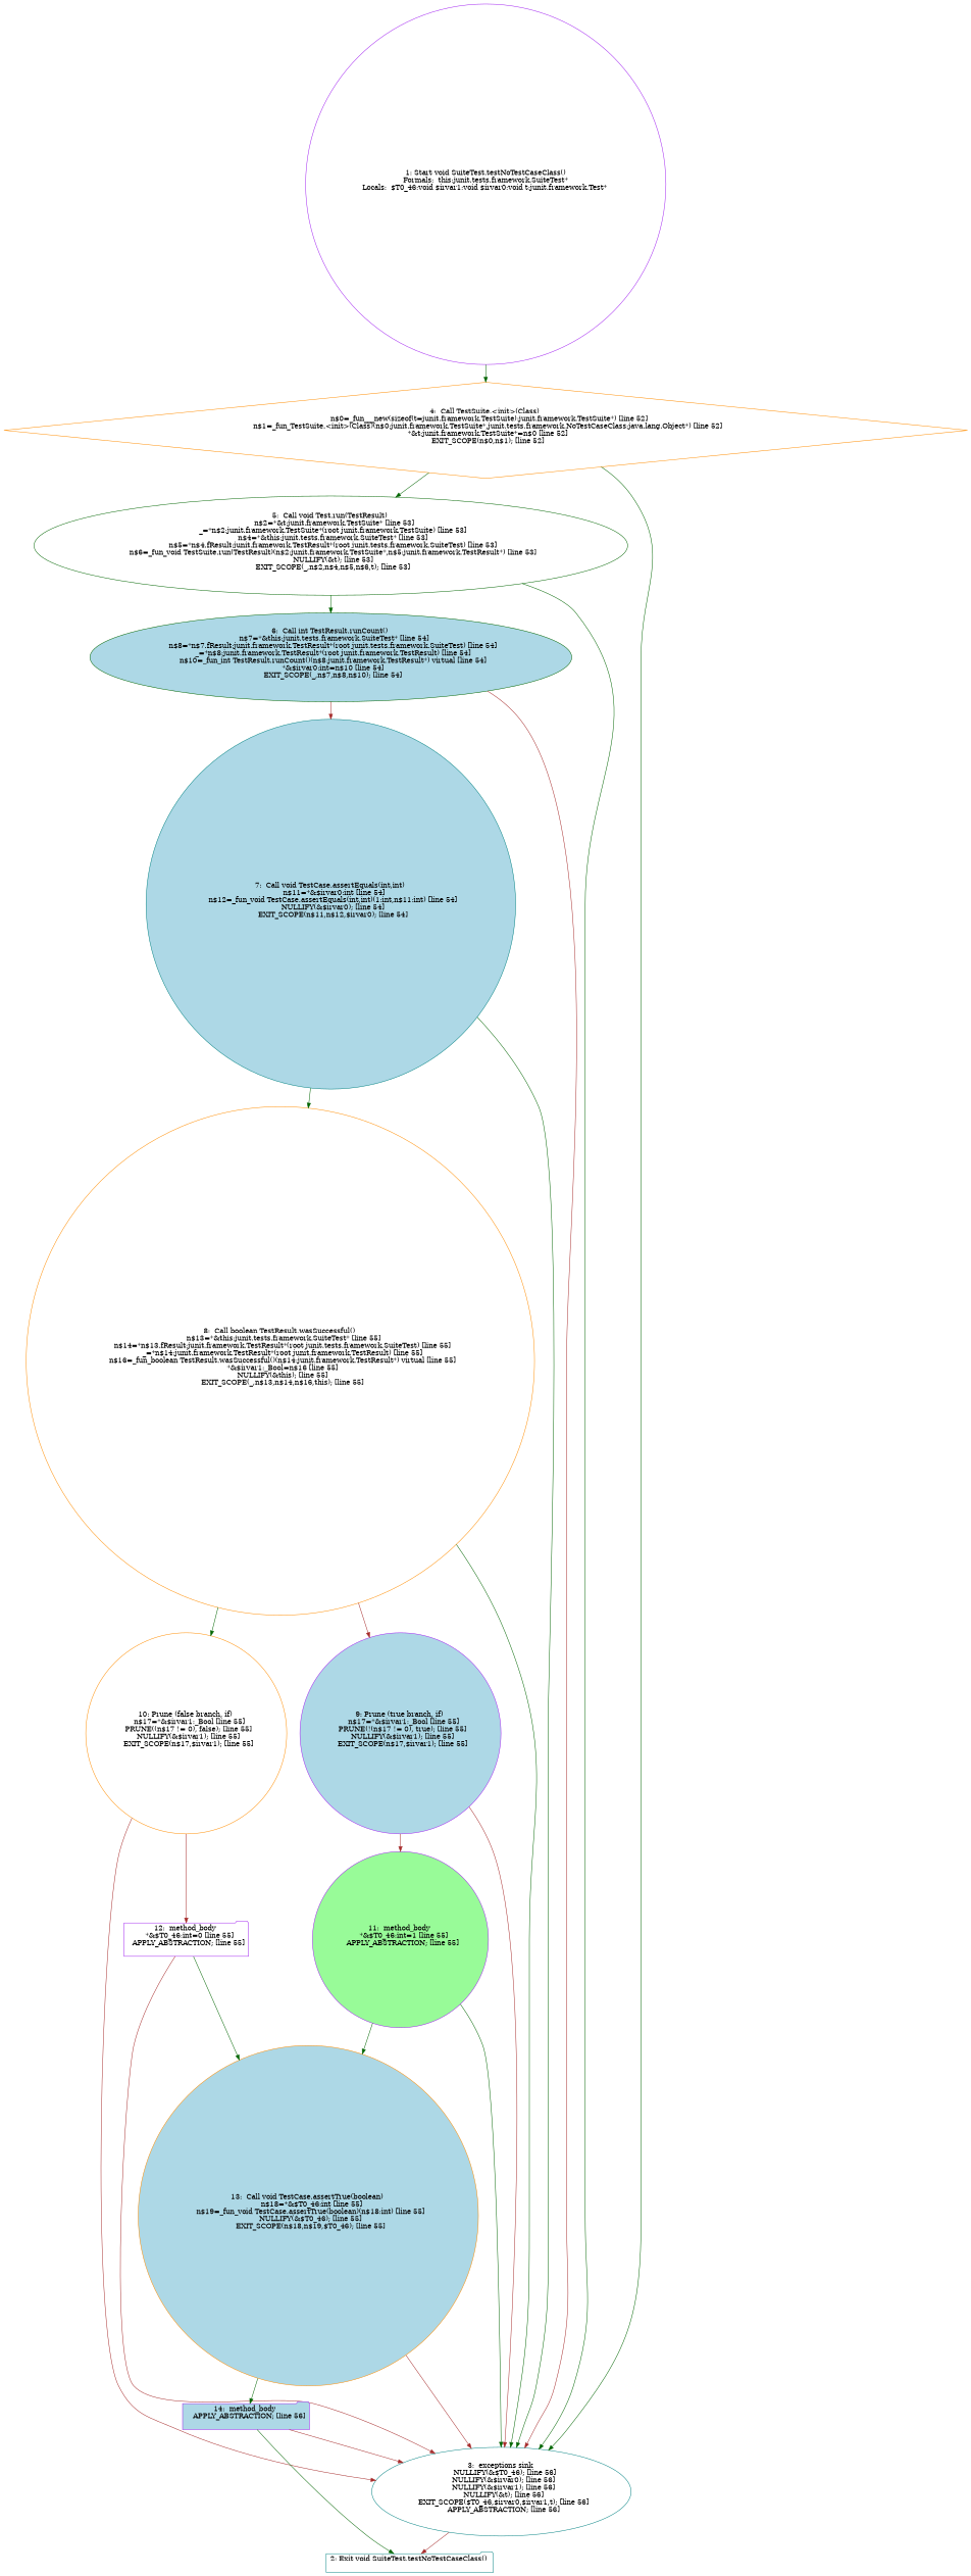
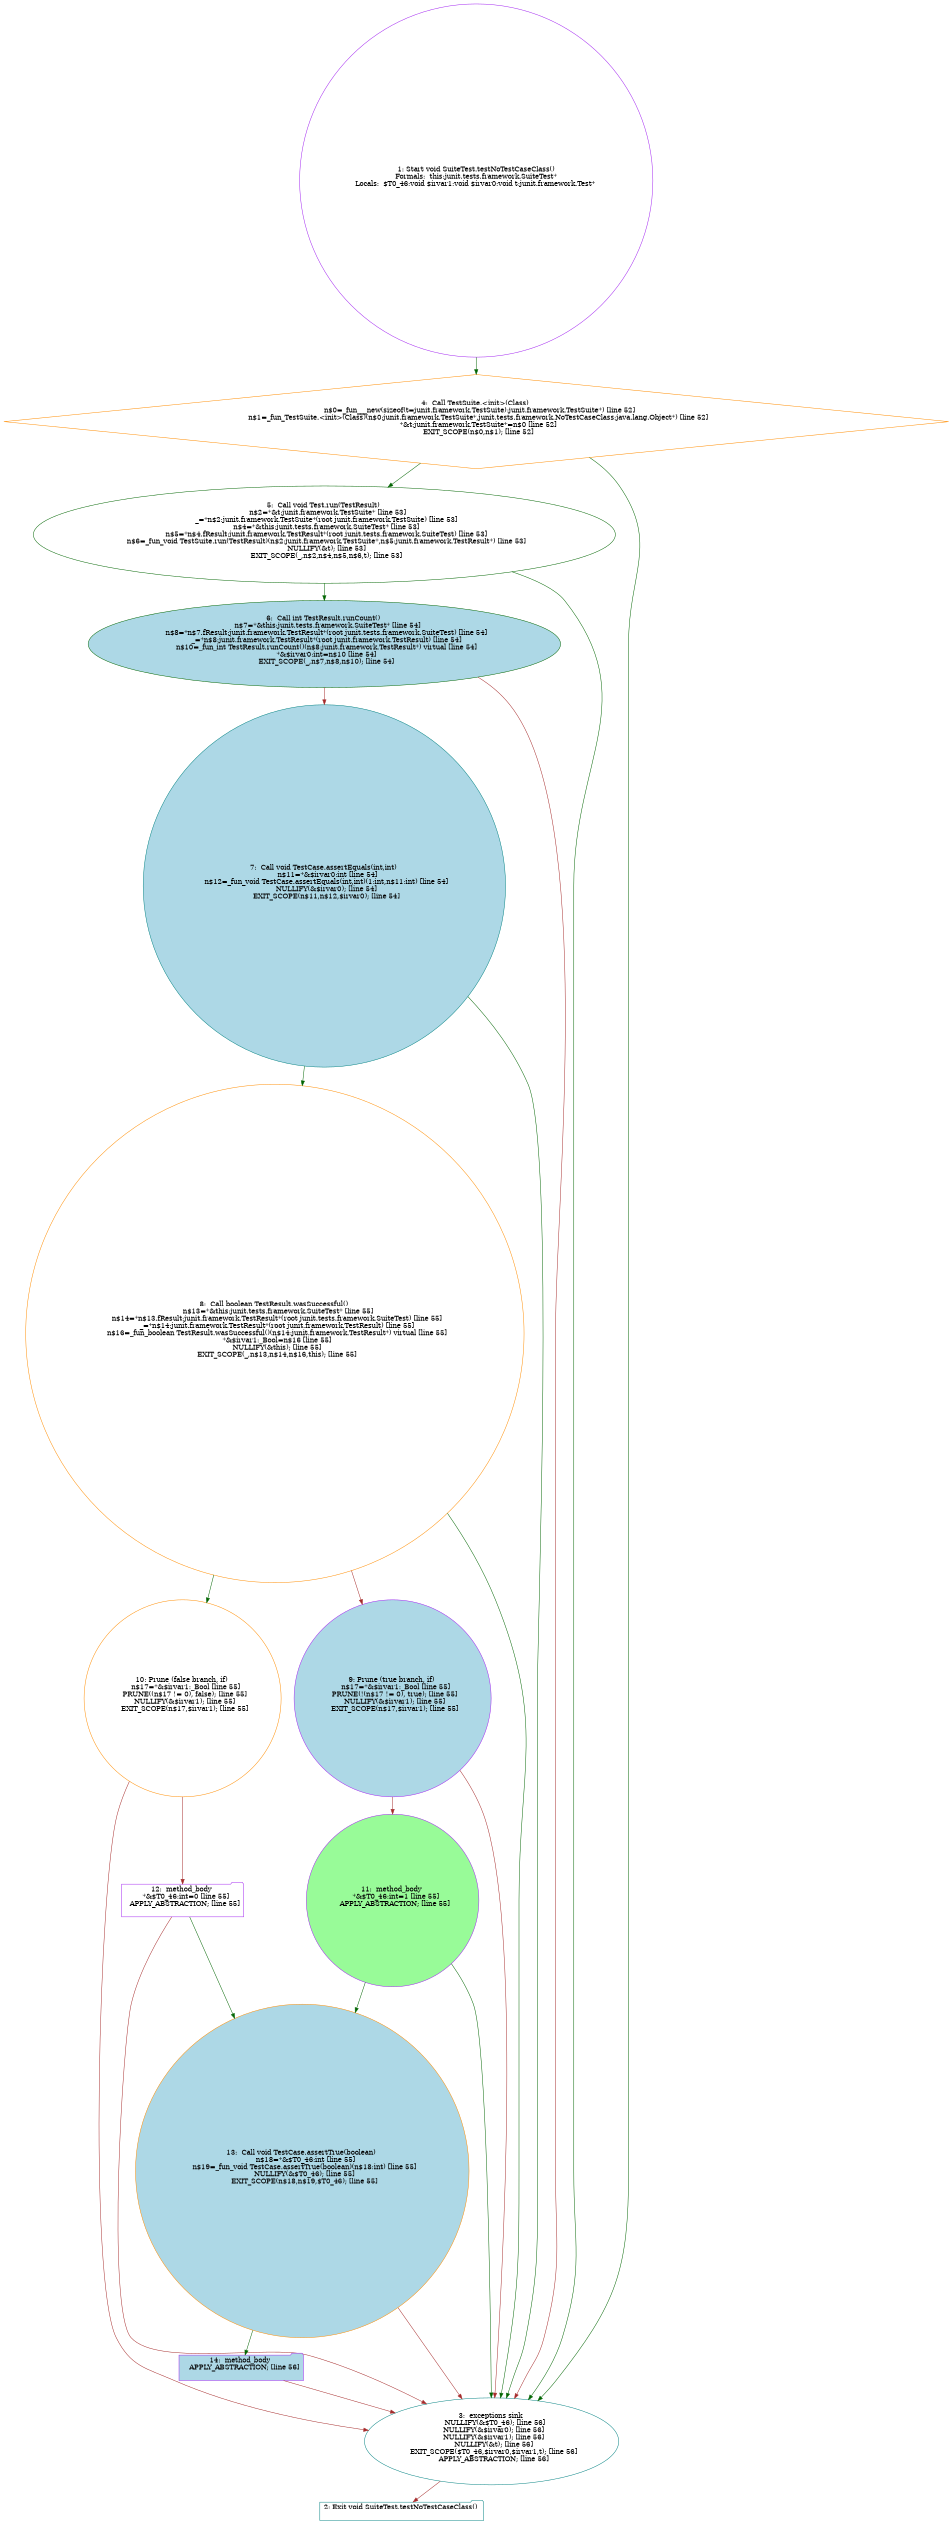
  digraph {
    node [color=purple style=filled fillcolor=white shape=circle]
    edge [color=darkgreen]
    n1 [label="1: Start void SuiteTest.testNoTestCaseClass()\nFormals:  this:junit.tests.framework.SuiteTest*\nLocals:  $T0_46:void $irvar1:void $irvar0:void t:junit.framework.Test* \n  "]
    n2 [label="4:  Call TestSuite.<init>(Class) \n   n$0=_fun___new(sizeof(t=junit.framework.TestSuite):junit.framework.TestSuite*) [line 52]\n  n$1=_fun_TestSuite.<init>(Class)(n$0:junit.framework.TestSuite*,junit.tests.framework.NoTestCaseClass:java.lang.Object*) [line 52]\n  *&t:junit.framework.TestSuite*=n$0 [line 52]\n  EXIT_SCOPE(n$0,n$1); [line 52]\n " shape=diamond color=darkorange]
    n3 [label="3:  exceptions sink \n   NULLIFY(&$T0_46); [line 56]\n  NULLIFY(&$irvar0); [line 56]\n  NULLIFY(&$irvar1); [line 56]\n  NULLIFY(&t); [line 56]\n  EXIT_SCOPE($T0_46,$irvar0,$irvar1,t); [line 56]\n  APPLY_ABSTRACTION; [line 56]\n " shape=ellipse color=teal]
    n4 [label="5:  Call void Test.run(TestResult) \n   n$2=*&t:junit.framework.TestSuite* [line 53]\n  _=*n$2:junit.framework.TestSuite*(root junit.framework.TestSuite) [line 53]\n  n$4=*&this:junit.tests.framework.SuiteTest* [line 53]\n  n$5=*n$4.fResult:junit.framework.TestResult*(root junit.tests.framework.SuiteTest) [line 53]\n  n$6=_fun_void TestSuite.run(TestResult)(n$2:junit.framework.TestSuite*,n$5:junit.framework.TestResult*) [line 53]\n  NULLIFY(&t); [line 53]\n  EXIT_SCOPE(_,n$2,n$4,n$5,n$6,t); [line 53]\n " shape=ellipse color=darkgreen]
    n5 [color=teal label="2: Exit void SuiteTest.testNoTestCaseClass() \n  " shape=folder]
    n6 [label="6:  Call int TestResult.runCount() \n   n$7=*&this:junit.tests.framework.SuiteTest* [line 54]\n  n$8=*n$7.fResult:junit.framework.TestResult*(root junit.tests.framework.SuiteTest) [line 54]\n  _=*n$8:junit.framework.TestResult*(root junit.framework.TestResult) [line 54]\n  n$10=_fun_int TestResult.runCount()(n$8:junit.framework.TestResult*) virtual [line 54]\n  *&$irvar0:int=n$10 [line 54]\n  EXIT_SCOPE(_,n$7,n$8,n$10); [line 54]\n " shape=ellipse fillcolor=lightblue color=darkgreen]
    n7 [label="7:  Call void TestCase.assertEquals(int,int) \n   n$11=*&$irvar0:int [line 54]\n  n$12=_fun_void TestCase.assertEquals(int,int)(1:int,n$11:int) [line 54]\n  NULLIFY(&$irvar0); [line 54]\n  EXIT_SCOPE(n$11,n$12,$irvar0); [line 54]\n " fillcolor=lightblue color=teal]
    n8 [label="8:  Call boolean TestResult.wasSuccessful() \n   n$13=*&this:junit.tests.framework.SuiteTest* [line 55]\n  n$14=*n$13.fResult:junit.framework.TestResult*(root junit.tests.framework.SuiteTest) [line 55]\n  _=*n$14:junit.framework.TestResult*(root junit.framework.TestResult) [line 55]\n  n$16=_fun_boolean TestResult.wasSuccessful()(n$14:junit.framework.TestResult*) virtual [line 55]\n  *&$irvar1:_Bool=n$16 [line 55]\n  NULLIFY(&this); [line 55]\n  EXIT_SCOPE(_,n$13,n$14,n$16,this); [line 55]\n " color=darkorange]
    n9 [label="9: Prune (true branch, if) \n   n$17=*&$irvar1:_Bool [line 55]\n  PRUNE(!(n$17 != 0), true); [line 55]\n  NULLIFY(&$irvar1); [line 55]\n  EXIT_SCOPE(n$17,$irvar1); [line 55]\n " fillcolor=lightblue]
    n10 [label="10: Prune (false branch, if) \n   n$17=*&$irvar1:_Bool [line 55]\n  PRUNE((n$17 != 0), false); [line 55]\n  NULLIFY(&$irvar1); [line 55]\n  EXIT_SCOPE(n$17,$irvar1); [line 55]\n " color=darkorange]
    n11 [label="11:  method_body \n   *&$T0_46:int=1 [line 55]\n  APPLY_ABSTRACTION; [line 55]\n " fillcolor=palegreen]
    n12 [label="12:  method_body \n   *&$T0_46:int=0 [line 55]\n  APPLY_ABSTRACTION; [line 55]\n " shape=folder]
    n13 [label="13:  Call void TestCase.assertTrue(boolean) \n   n$18=*&$T0_46:int [line 55]\n  n$19=_fun_void TestCase.assertTrue(boolean)(n$18:int) [line 55]\n  NULLIFY(&$T0_46); [line 55]\n  EXIT_SCOPE(n$18,n$19,$T0_46); [line 55]\n " fillcolor=lightblue color=darkorange]
    n14 [label="14:  method_body \n   APPLY_ABSTRACTION; [line 56]\n " shape=folder fillcolor=lightblue]
    n1 -> n2
    n2 -> n3
    n2 -> n4
    n3 -> n5 [color=brown]
    n4 -> n3
    n4 -> n6
    n6 -> n3 [color=brown]
    n6 -> n7 [color=brown]
    n7 -> n3
    n7 -> n8
    n8 -> n3
    n8 -> n9 [color=brown]
    n8 -> n10
    n9 -> n3 [color=brown]
    n9 -> n11 [color=brown]
    n10 -> n3 [color=brown]
    n10 -> n12 [color=brown]
    n11 -> n3
    n11 -> n13
    n12 -> n3 [color=brown]
    n12 -> n13
    n13 -> n3 [color=brown]
    n13 -> n14
    n14 -> n3 [color=brown]
-   n14 -> n5
  }
